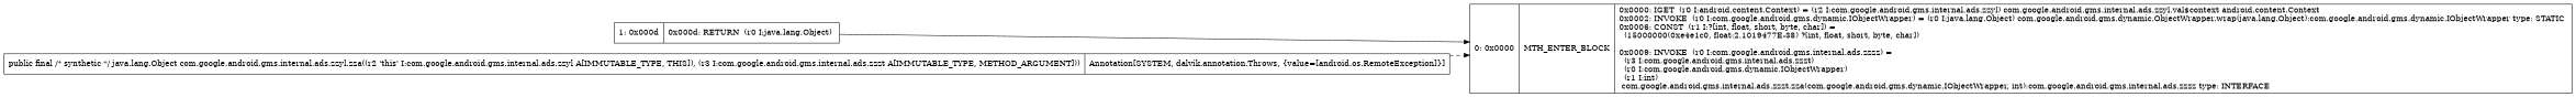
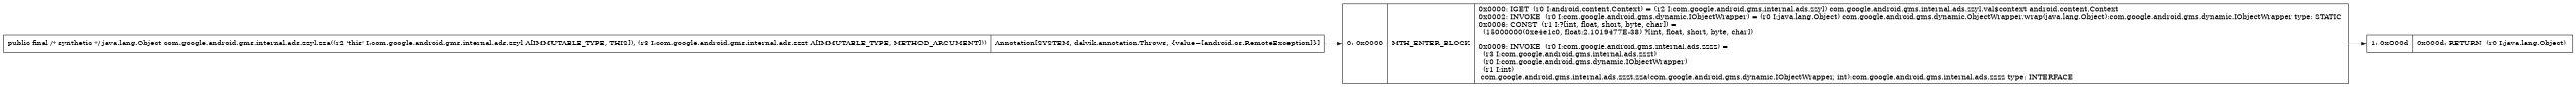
  digraph {
    rankdir=LR
    node [shape=record]
    n1 [label="{0\:\ 0x0000|MTH_ENTER_BLOCK\l|0x0000: IGET  (r0 I:android.content.Context) = (r2 I:com.google.android.gms.internal.ads.zzyl) com.google.android.gms.internal.ads.zzyl.val$context android.content.Context \l0x0002: INVOKE  (r0 I:com.google.android.gms.dynamic.IObjectWrapper) = (r0 I:java.lang.Object) com.google.android.gms.dynamic.ObjectWrapper.wrap(java.lang.Object):com.google.android.gms.dynamic.IObjectWrapper type: STATIC \l0x0006: CONST  (r1 I:?[int, float, short, byte, char]) = \l  (15000000(0xe4e1c0, float:2.1019477E\-38) ?[int, float, short, byte, char])\l \l0x0009: INVOKE  (r0 I:com.google.android.gms.internal.ads.zzzz) = \l  (r3 I:com.google.android.gms.internal.ads.zzzt)\l  (r0 I:com.google.android.gms.dynamic.IObjectWrapper)\l  (r1 I:int)\l com.google.android.gms.internal.ads.zzzt.zza(com.google.android.gms.dynamic.IObjectWrapper, int):com.google.android.gms.internal.ads.zzzz type: INTERFACE \l}"]
    n2 [label="{1\:\ 0x000d|0x000d: RETURN  (r0 I:java.lang.Object) \l}"]
    n3 [label="{public final \/* synthetic *\/ java.lang.Object com.google.android.gms.internal.ads.zzyl.zza((r2 'this' I:com.google.android.gms.internal.ads.zzyl A[IMMUTABLE_TYPE, THIS]), (r3 I:com.google.android.gms.internal.ads.zzzt A[IMMUTABLE_TYPE, METHOD_ARGUMENT]))  | Annotation[SYSTEM, dalvik.annotation.Throws, \{value=[android.os.RemoteException]\}]\l}"]
-   n2 -> n1 [style=solid]
+   n1 -> n2 [style=solid]
    n3 -> n1 [style=dashed]
  }
